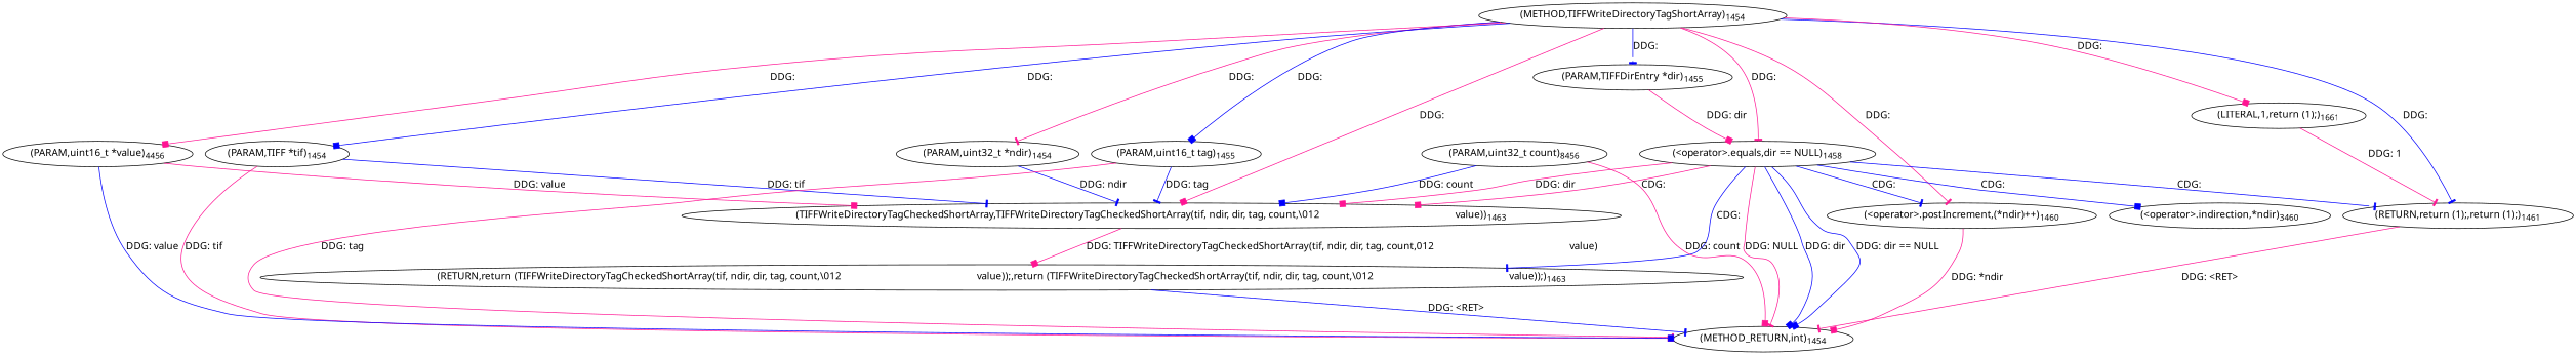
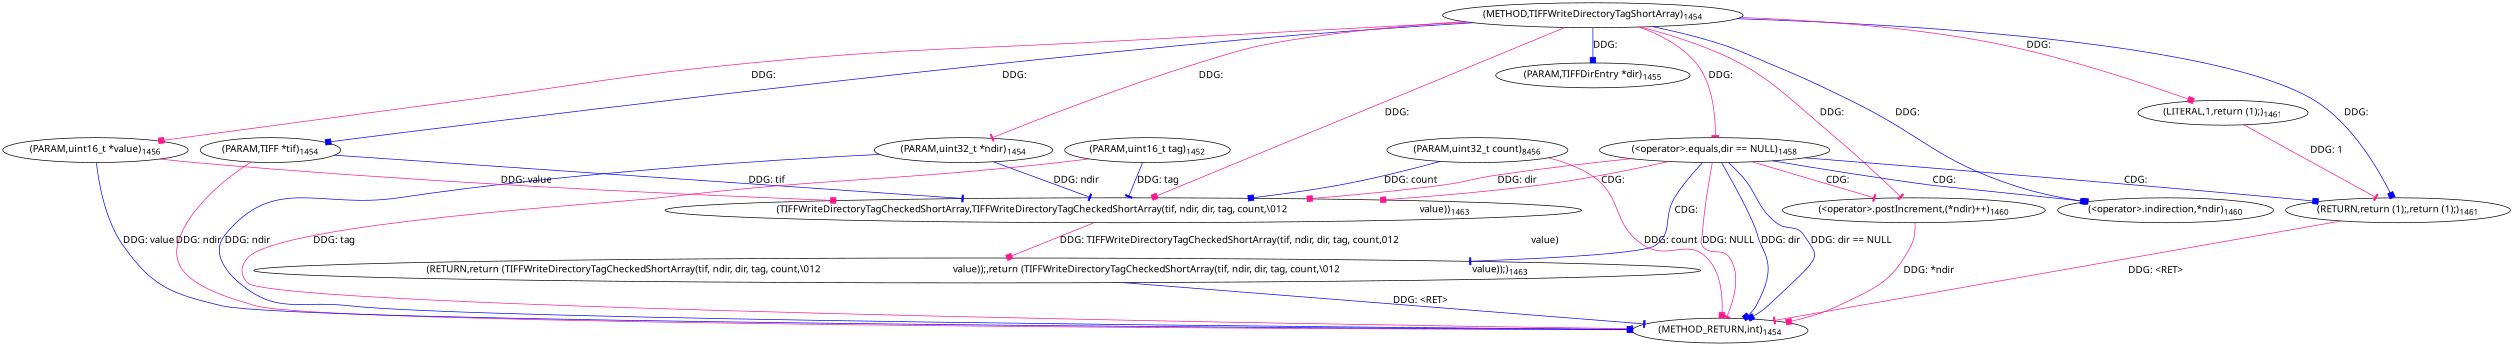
  digraph {
    fontname="Noto Sans"
    node [fontname="Noto Sans"]
    edge [arrowhead=box color=deeppink fontname="Noto Sans"]
    n1 [label=<(METHOD,TIFFWriteDirectoryTagShortArray)<SUB>1454</SUB>>]
    n2 [label=<(PARAM,TIFF *tif)<SUB>1454</SUB>>]
    n3 [label=<(PARAM,uint32_t *ndir)<SUB>1454</SUB>>]
    n4 [label=<(PARAM,TIFFDirEntry *dir)<SUB>1455</SUB>>]
-   n5 [label=<(PARAM,uint16_t tag)<SUB>1455</SUB>>]
-   n6 [label=<(PARAM,uint16_t *value)<SUB>4456</SUB>>]
+   n5 [label=<(PARAM,uint16_t tag)<SUB>1452</SUB>>]
+   n6 [label=<(PARAM,uint16_t *value)<SUB>1456</SUB>>]
    n7 [label=<(&lt;operator&gt;.equals,dir == NULL)<SUB>1458</SUB>>]
    n8 [label=<(TIFFWriteDirectoryTagCheckedShortArray,TIFFWriteDirectoryTagCheckedShortArray(tif, ndir, dir, tag, count,\012                                                   value))<SUB>1463</SUB>>]
    n9 [label=<(RETURN,return (1);,return (1);)<SUB>1461</SUB>>]
-   n10 [label=<(LITERAL,1,return (1);)<SUB>1661</SUB>>]
+   n10 [label=<(LITERAL,1,return (1);)<SUB>1461</SUB>>]
    n11 [label=<(&lt;operator&gt;.postIncrement,(*ndir)++)<SUB>1460</SUB>>]
    n12 [label=<(METHOD_RETURN,int)<SUB>1454</SUB>>]
    n13 [label=<(PARAM,uint32_t count)<SUB>8456</SUB>>]
    n14 [label=<(RETURN,return (TIFFWriteDirectoryTagCheckedShortArray(tif, ndir, dir, tag, count,\012                                                   value));,return (TIFFWriteDirectoryTagCheckedShortArray(tif, ndir, dir, tag, count,\012                                                   value));)<SUB>1463</SUB>>]
-   n15 [label=<(&lt;operator&gt;.indirection,*ndir)<SUB>3460</SUB>>]
+   n15 [label=<(&lt;operator&gt;.indirection,*ndir)<SUB>1460</SUB>>]
    n1 -> n2 [color=blue label="DDG: "]
    n1 -> n3 [arrowhead=tee label="DDG: "]
-   n1 -> n4 [arrowhead=tee color=blue label="DDG: "]
-   n1 -> n5 [color=blue label="DDG: "]
+   n1 -> n4 [color=blue label="DDG: "]
+   n1 -> n15 [color=blue label="DDG: "]
    n1 -> n6 [label="DDG: "]
    n1 -> n7 [arrowhead=tee label="DDG: "]
    n1 -> n8 [label="DDG: "]
-   n1 -> n9 [arrowhead=tee color=blue label="DDG: "]
+   n1 -> n9 [color=blue label="DDG: "]
    n1 -> n10 [label="DDG: "]
    n1 -> n11 [arrowhead=tee label="DDG: "]
    n2 -> n8 [arrowhead=tee color=blue label="DDG: tif"]
-   n2 -> n12 [label="DDG: tif"]
+   n2 -> n12 [label="DDG: ndir"]
    n3 -> n8 [arrowhead=tee color=blue label="DDG: ndir"]
-   n4 -> n7 [label="DDG: dir"]
+   n3 -> n12 [color=blue label="DDG: ndir"]
    n5 -> n8 [arrowhead=tee color=blue label="DDG: tag"]
    n5 -> n12 [arrowhead=tee label="DDG: tag"]
    n6 -> n8 [label="DDG: value"]
    n6 -> n12 [color=blue label="DDG: value"]
    n7 -> n8 [label="DDG: dir"]
    n7 -> n8 [label="CDG: "]
-   n7 -> n9 [arrowhead=tee color=blue label="CDG: "]
-   n7 -> n11 [arrowhead=tee color=blue label="CDG: "]
+   n7 -> n9 [color=blue label="CDG: "]
+   n7 -> n11 [arrowhead=tee label="CDG: "]
    n7 -> n12 [color=blue label="DDG: dir"]
    n7 -> n12 [color=blue label="DDG: dir == NULL"]
    n7 -> n12 [arrowhead=tee label="DDG: NULL"]
    n7 -> n14 [arrowhead=tee color=blue label="CDG: "]
    n7 -> n15 [color=blue label="CDG: "]
    n8 -> n14 [label="DDG: TIFFWriteDirectoryTagCheckedShortArray(tif, ndir, dir, tag, count,\012                                                   value)"]
    n9 -> n12 [arrowhead=tee label="DDG: &lt;RET&gt;"]
    n10 -> n9 [arrowhead=tee label="DDG: 1"]
    n11 -> n12 [label="DDG: *ndir"]
    n13 -> n8 [color=blue label="DDG: count"]
    n13 -> n12 [label="DDG: count"]
    n14 -> n12 [arrowhead=tee color=blue label="DDG: &lt;RET&gt;"]
  }
